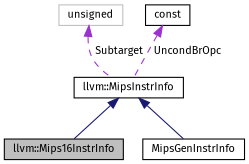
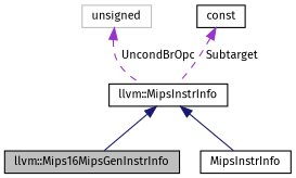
  digraph {
    fontname="Fira Sans"
    node [color=black fontname="Fira Sans" fontsize=10 shape=record]
    edge [color=midnightblue dir=back fontname="Fira Sans" fontsize=10 labelfontname=Helvetica labelfontsize=10 style=solid]
-   n1 [fillcolor=grey75 fontcolor=black height=0.2 label="llvm::Mips16InstrInfo" style=filled width=0.4]
+   n1 [fillcolor=grey75 fontcolor=black height=0.2 label="llvm::Mips16MipsGenInstrInfo" style=filled width=0.4]
    n2 [height=0.2 label="llvm::MipsInstrInfo" width=0.4]
-   n3 [height=0.2 label=MipsGenInstrInfo width=0.4]
+   n3 [height=0.2 label=MipsInstrInfo width=0.4]
    n4 [color=grey75 height=0.2 label=unsigned width=0.4]
    n5 [height=0.2 label=const width=0.4]
    n2 -> n1
    n2 -> n3
-   n4 -> n2 [color=darkorchid3 label=" Subtarget" style=dashed]
-   n5 -> n2 [color=darkorchid3 label=" UncondBrOpc" style=dashed]
+   n4 -> n2 [color=darkorchid3 label=" UncondBrOpc" style=dashed]
+   n5 -> n2 [color=darkorchid3 label=" Subtarget" style=dashed]
  }
